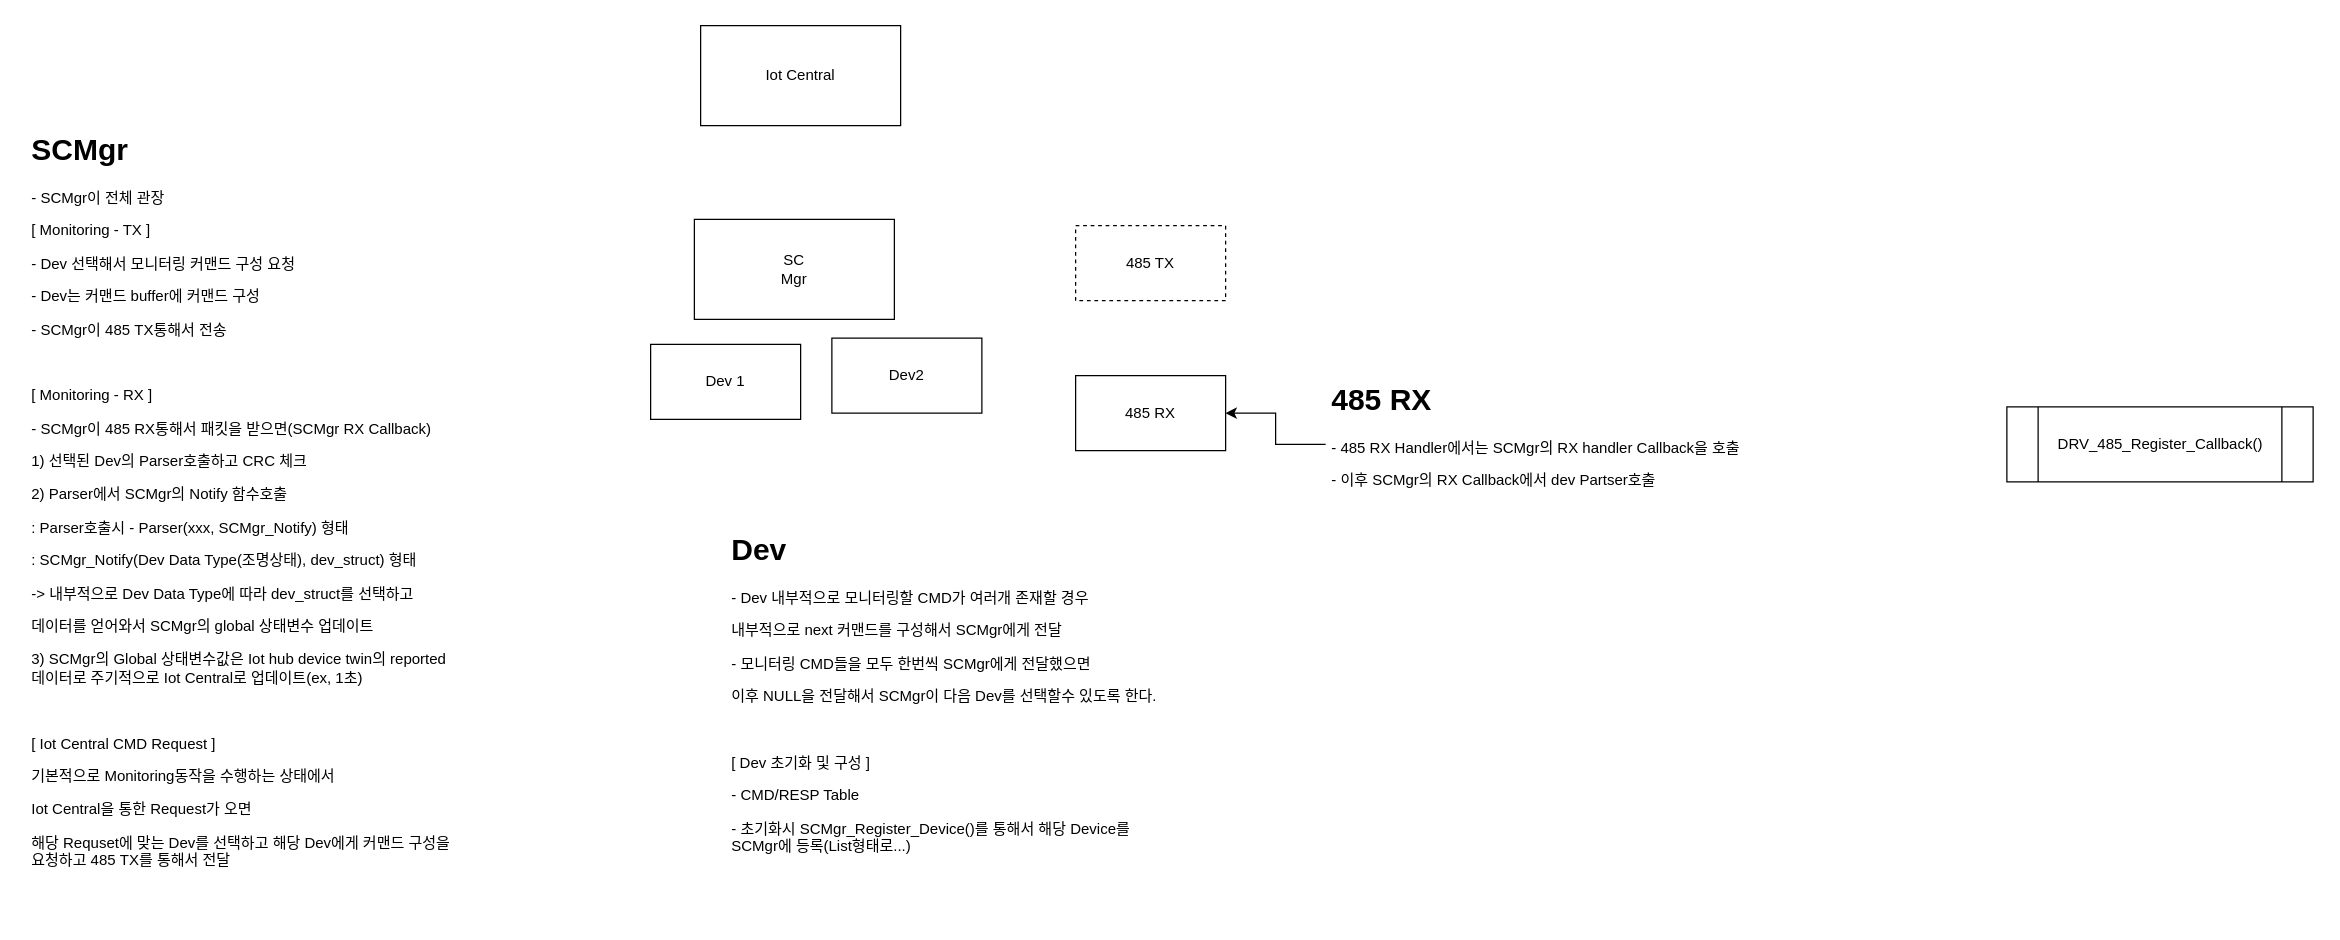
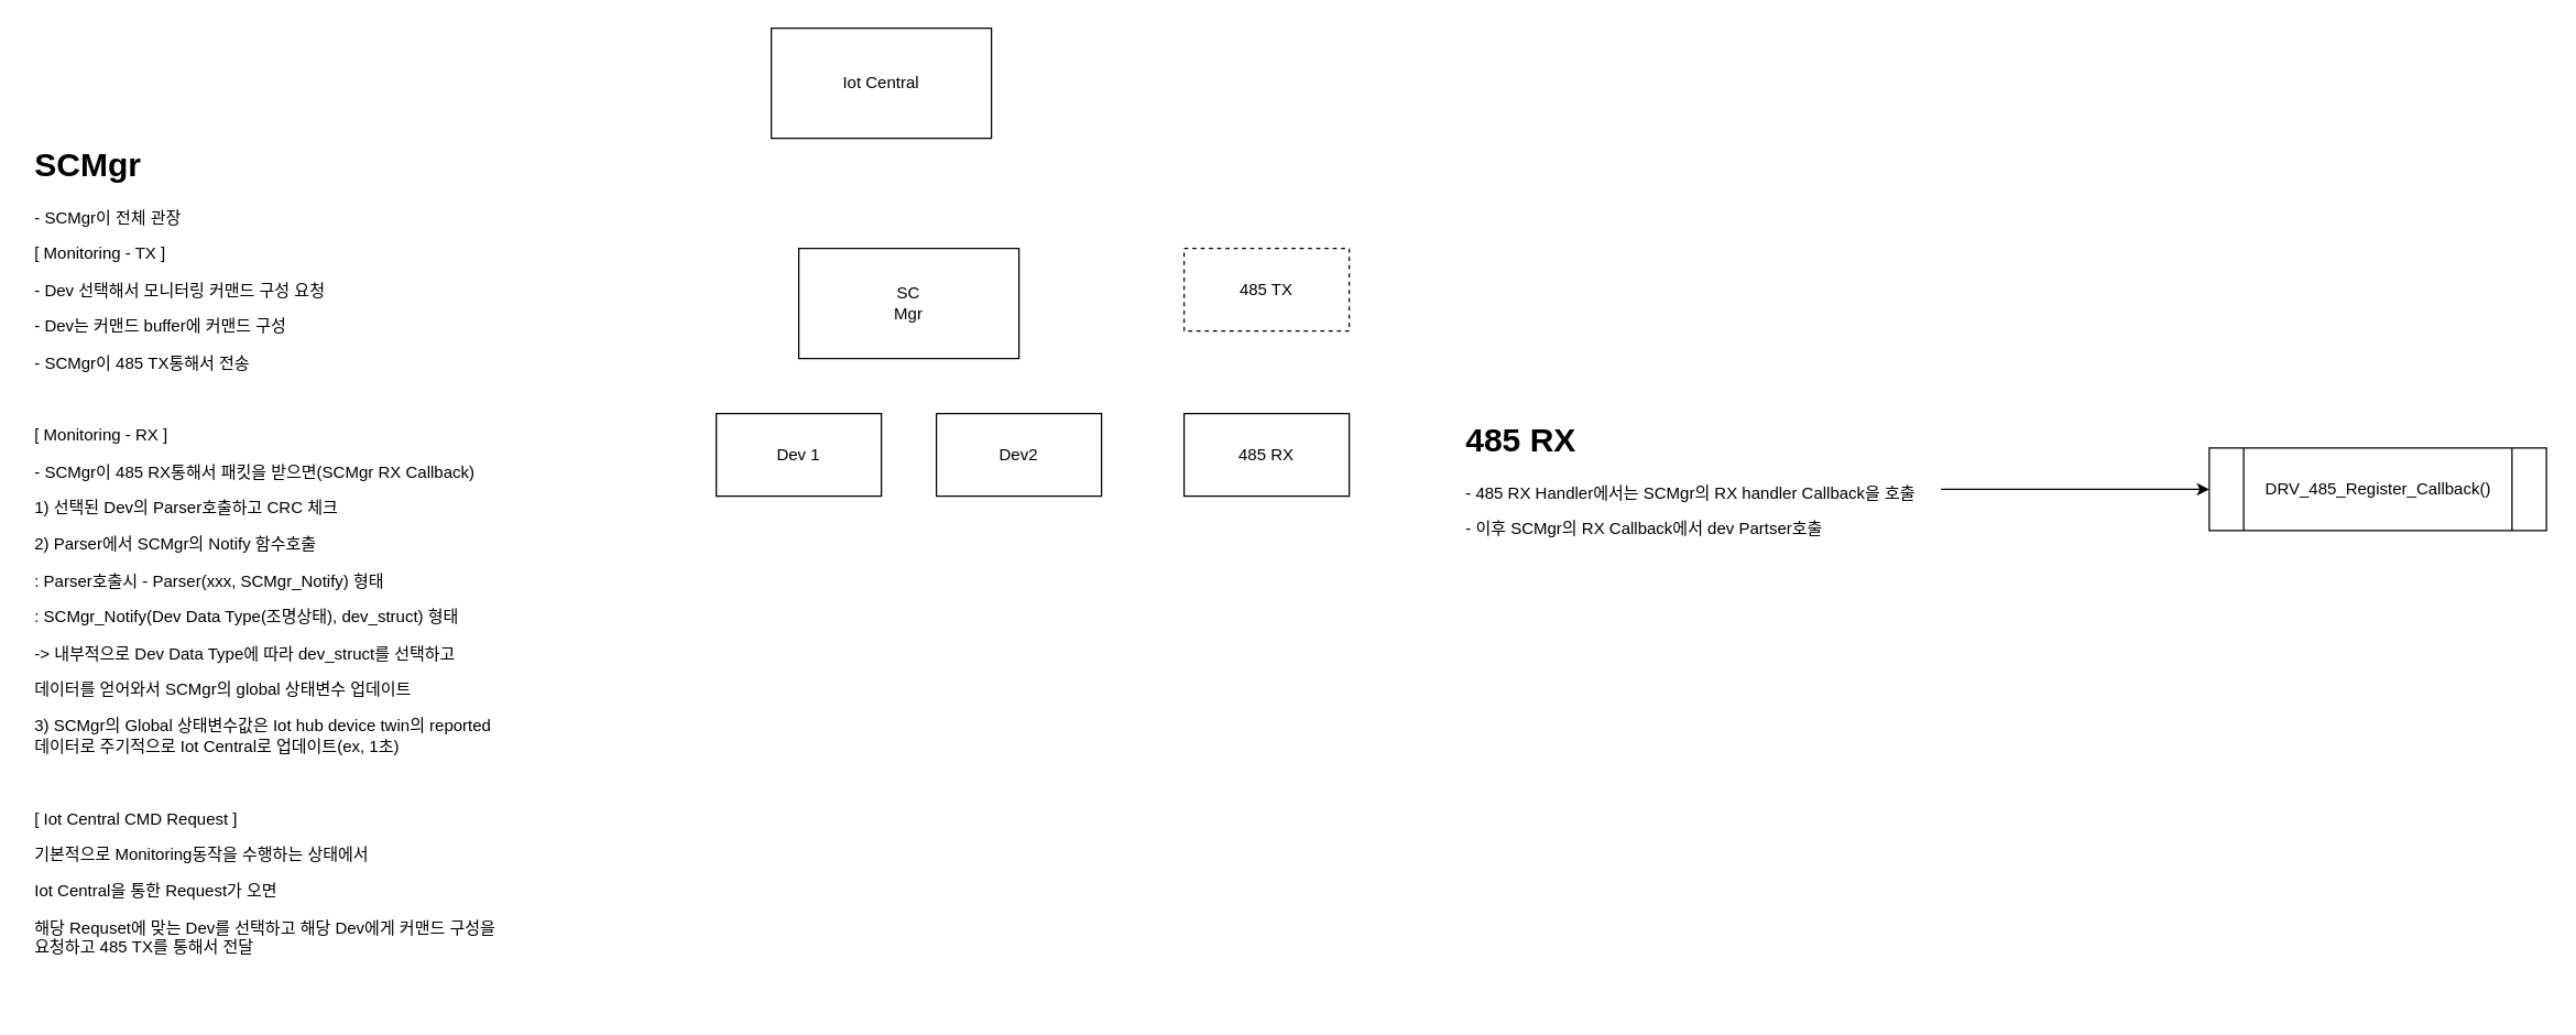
  <mxCell id="0" />
  <mxCell id="1" parent="0" />
- <mxCell id="2" value="SC&lt;br&gt;Mgr" style="rounded=0;whiteSpace=wrap;html=1;" vertex="1" parent="1"><mxGeometry x="555" y="175" width="160" height="80" as="geometry" /></mxCell>
- <mxCell id="3" value="Dev2" style="rounded=0;whiteSpace=wrap;html=1;" vertex="1" parent="1"><mxGeometry x="665" y="270" width="120" height="60" as="geometry" /></mxCell>
+ <mxCell id="2" value="SC&lt;br&gt;Mgr" style="rounded=0;whiteSpace=wrap;html=1;" vertex="1" parent="1"><mxGeometry x="580" y="180" width="160" height="80" as="geometry" /></mxCell>
+ <mxCell id="3" value="Dev2" style="rounded=0;whiteSpace=wrap;html=1;" vertex="1" parent="1"><mxGeometry x="680" y="300" width="120" height="60" as="geometry" /></mxCell>
  <mxCell id="4" value="&lt;h1&gt;SCMgr&lt;/h1&gt;&lt;p&gt;- SCMgr이 전체 관장&lt;/p&gt;&lt;p&gt;[ Monitoring - TX ]&lt;/p&gt;&lt;p&gt;- Dev 선택해서 모니터링 커맨드 구성 요청&lt;/p&gt;&lt;p&gt;- Dev는 커맨드 buffer에 커맨드 구성&lt;/p&gt;&lt;p&gt;- SCMgr이 485 TX통해서 전송&lt;/p&gt;&lt;p&gt;&lt;br&gt;&lt;/p&gt;&lt;p style=&quot;border-color: var(--border-color);&quot;&gt;[ Monitoring - RX ]&lt;/p&gt;&lt;p style=&quot;border-color: var(--border-color);&quot;&gt;&lt;span style=&quot;background-color: initial;&quot;&gt;- SCMgr이 485 RX통해서 패킷을 받으면(SCMgr RX Callback)&lt;/span&gt;&lt;/p&gt;&lt;p style=&quot;border-color: var(--border-color);&quot;&gt;&lt;span style=&quot;background-color: initial;&quot;&gt;1) 선택된 Dev의 Parser호출하고 CRC 체크&lt;/span&gt;&lt;/p&gt;&lt;p style=&quot;border-color: var(--border-color);&quot;&gt;&lt;span style=&quot;background-color: initial;&quot;&gt;2) Parser에서 SCMgr의 Notify 함수호출&lt;/span&gt;&lt;/p&gt;&lt;p style=&quot;border-color: var(--border-color);&quot;&gt;&lt;span style=&quot;background-color: initial;&quot;&gt;: Parser호출시 - Parser(xxx, SCMgr_Notify) 형태&lt;/span&gt;&lt;/p&gt;&lt;p style=&quot;border-color: var(--border-color);&quot;&gt;&lt;span style=&quot;background-color: initial;&quot;&gt;: SCMgr_Notify(Dev Data Type(조명상태), dev_struct) 형태&lt;/span&gt;&lt;/p&gt;&lt;p style=&quot;border-color: var(--border-color);&quot;&gt;&lt;span style=&quot;background-color: initial;&quot;&gt;-&amp;gt; 내부적으로 Dev Data Type에 따라 dev_struct를 선택하고&lt;/span&gt;&lt;/p&gt;&lt;p style=&quot;border-color: var(--border-color);&quot;&gt;&lt;span style=&quot;background-color: initial;&quot;&gt;데이터를 얻어와서 SCMgr의 global 상태변수 업데이트&lt;/span&gt;&lt;/p&gt;&lt;p style=&quot;border-color: var(--border-color);&quot;&gt;&lt;span style=&quot;background-color: initial;&quot;&gt;3) SCMgr의 Global 상태변수값은 Iot hub device twin의 reported 데이터로 주기적으로 Iot Central로 업데이트(ex, 1초)&lt;/span&gt;&lt;/p&gt;&lt;p style=&quot;border-color: var(--border-color);&quot;&gt;&lt;span style=&quot;background-color: initial;&quot;&gt;&lt;br&gt;&lt;/span&gt;&lt;/p&gt;&lt;p style=&quot;border-color: var(--border-color);&quot;&gt;&lt;span style=&quot;background-color: initial;&quot;&gt;[ Iot Central CMD Request ]&lt;/span&gt;&lt;/p&gt;&lt;p style=&quot;border-color: var(--border-color);&quot;&gt;기본적으로 Monitoring동작을 수행하는 상태에서&lt;/p&gt;&lt;p style=&quot;border-color: var(--border-color);&quot;&gt;Iot Central을 통한 Request가 오면&lt;/p&gt;&lt;p style=&quot;border-color: var(--border-color);&quot;&gt;해당 Requset에 맞는 Dev를 선택하고 해당 Dev에게 커맨드 구성을 요청하고 485 TX를 통해서 전달&lt;/p&gt;" style="text;html=1;strokeColor=none;fillColor=none;spacing=5;spacingTop=-20;whiteSpace=wrap;overflow=hidden;rounded=0;" vertex="1" parent="1"><mxGeometry x="20" y="100" width="350" height="620" as="geometry" /></mxCell>
- <mxCell id="5" value="Dev 1" style="rounded=0;whiteSpace=wrap;html=1;" vertex="1" parent="1"><mxGeometry x="520" y="275" width="120" height="60" as="geometry" /></mxCell>
+ <mxCell id="5" value="Dev 1" style="rounded=0;whiteSpace=wrap;html=1;" vertex="1" parent="1"><mxGeometry x="520" y="300" width="120" height="60" as="geometry" /></mxCell>
  <mxCell id="6" value="485 TX" style="rounded=0;whiteSpace=wrap;html=1;dashed=1;" vertex="1" parent="1"><mxGeometry x="860" y="180" width="120" height="60" as="geometry" /></mxCell>
  <mxCell id="7" value="485 RX" style="rounded=0;whiteSpace=wrap;html=1;" vertex="1" parent="1"><mxGeometry x="860" y="300" width="120" height="60" as="geometry" /></mxCell>
- <mxCell id="8" value="" style="edgeStyle=orthogonalEdgeStyle;rounded=0;orthogonalLoop=1;jettySize=auto;html=1;" edge="1" parent="1" source="9" target="7"><mxGeometry relative="1" as="geometry" /></mxCell>
+ <mxCell id="8" value="" style="edgeStyle=orthogonalEdgeStyle;rounded=0;orthogonalLoop=1;jettySize=auto;html=1;" edge="1" parent="1" source="9" target="12"><mxGeometry relative="1" as="geometry" /></mxCell>
  <mxCell id="9" value="&lt;h1&gt;485 RX&lt;/h1&gt;&lt;p&gt;- 485 RX Handler에서는 SCMgr의 RX handler Callback을 호출&lt;/p&gt;&lt;p&gt;- 이후 SCMgr의 RX Callback에서 dev Partser호출&lt;/p&gt;&lt;p style=&quot;border-color: var(--border-color);&quot;&gt;&lt;span style=&quot;background-color: initial;&quot;&gt;&lt;br&gt;&lt;/span&gt;&lt;/p&gt;&lt;p style=&quot;border-color: var(--border-color);&quot;&gt;&lt;span style=&quot;background-color: initial;&quot;&gt;&lt;br&gt;&lt;/span&gt;&lt;/p&gt;" style="text;html=1;strokeColor=none;fillColor=none;spacing=5;spacingTop=-20;whiteSpace=wrap;overflow=hidden;rounded=0;" vertex="1" parent="1"><mxGeometry x="1060" y="300" width="350" height="110" as="geometry" /></mxCell>
- <mxCell id="10" value="&lt;h1&gt;Dev&lt;/h1&gt;&lt;p&gt;- Dev 내부적으로 모니터링할 CMD가 여러개 존재할 경우&amp;nbsp;&lt;/p&gt;&lt;p&gt;내부적으로 next 커맨드를 구성해서 SCMgr에게 전달&lt;/p&gt;&lt;p&gt;- 모니터링 CMD들을 모두 한번씩 SCMgr에게 전달했으면&lt;/p&gt;&lt;p&gt;이후 NULL을 전달해서 SCMgr이 다음 Dev를 선택할수 있도록 한다.&lt;/p&gt;&lt;p&gt;&lt;br&gt;&lt;/p&gt;&lt;p&gt;[ Dev 초기화 및 구성 ]&lt;/p&gt;&lt;p&gt;- CMD/RESP Table&lt;/p&gt;&lt;p&gt;- 초기화시 SCMgr_Register_Device()를 통해서 해당 Device를 SCMgr에 등록(List형태로...)&lt;/p&gt;&lt;p&gt;&lt;br&gt;&lt;/p&gt;&lt;p&gt;&lt;br&gt;&lt;/p&gt;&lt;p&gt;&lt;br&gt;&lt;/p&gt;&lt;p style=&quot;border-color: var(--border-color);&quot;&gt;&lt;span style=&quot;background-color: initial;&quot;&gt;&lt;br&gt;&lt;/span&gt;&lt;/p&gt;&lt;p style=&quot;border-color: var(--border-color);&quot;&gt;&lt;span style=&quot;background-color: initial;&quot;&gt;&lt;br&gt;&lt;/span&gt;&lt;/p&gt;" style="text;html=1;strokeColor=none;fillColor=none;spacing=5;spacingTop=-20;whiteSpace=wrap;overflow=hidden;rounded=0;" vertex="1" parent="1"><mxGeometry x="580" y="420" width="350" height="310" as="geometry" /></mxCell>
  <mxCell id="11" value="Iot Central" style="rounded=0;whiteSpace=wrap;html=1;" vertex="1" parent="1"><mxGeometry x="560" y="20" width="160" height="80" as="geometry" /></mxCell>
  <mxCell id="12" value="DRV_485_Register_Callback()" style="shape=process;whiteSpace=wrap;html=1;backgroundOutline=1;" vertex="1" parent="1"><mxGeometry x="1605" y="325" width="245" height="60" as="geometry" /></mxCell>
